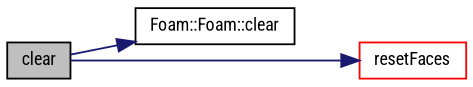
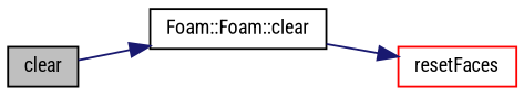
  digraph {
    fontname="Roboto Condensed"
    rankdir=LR
    node [color=black fontname="Roboto Condensed" fontsize=10 shape=record]
    edge [color=midnightblue fontname="Roboto Condensed" fontsize=10 labelfontname=Helvetica labelfontsize=10 style=solid]
    n1 [fillcolor=grey75 fontcolor=black height=0.2 label=clear style=filled width=0.4]
    n2 [height=0.2 label="Foam::Foam::clear" width=0.4]
    n3 [color=red height=0.2 label=resetFaces width=0.4]
    n1 -> n2
-   n1 -> n3
+   n2 -> n3
  }
